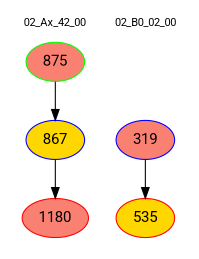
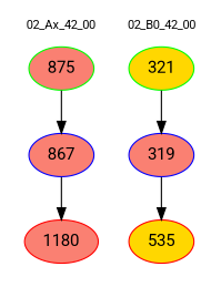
  digraph {
    fontname=Roboto
    node [color=green fillcolor=salmon fontname=Roboto style=filled]
    edge [color=black fontname=Roboto]
    n1 [label=875]
-   n2 [color=blue fillcolor=gold label=867]
+   n2 [color=blue label=867]
    n3 [color=red label=1180]
+   n4 [fillcolor=gold label=321]
    n5 [color=blue label=319]
    n6 [color=red fillcolor=gold label=535]
    subgraph cluster_1 {
      color=white
      fontsize=10
      label="02_Ax_42_00"
      n1
      n2
      n3
    }
    subgraph cluster_2 {
      color=white
      fontsize=10
-     label="02_B0_02_00"
+     label="02_B0_42_00"
+     n4
      n5
      n6
    }
    n1 -> n2
    n2 -> n3
+   n4 -> n5
    n5 -> n6
  }
